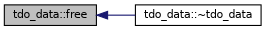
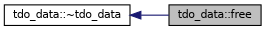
  digraph {
    rankdir=LR
    node [color=black fontname=Helvetica fontsize=10 shape=record style=filled]
    n1 [fillcolor=grey75 fontcolor=black height=0.2 label="tdo_data::free" width=0.4]
    n2 [fillcolor=white height=0.2 label="tdo_data::~tdo_data" width=0.4]
-   n1 -> n2 [color=midnightblue dir=back fontname=Helvetica fontsize=10 labelfontname=Helvetica labelfontsize=10 style=solid]
+   n2 -> n1 [color=midnightblue dir=back fontname=Helvetica fontsize=10 labelfontname=Helvetica labelfontsize=10 style=solid]
  }
